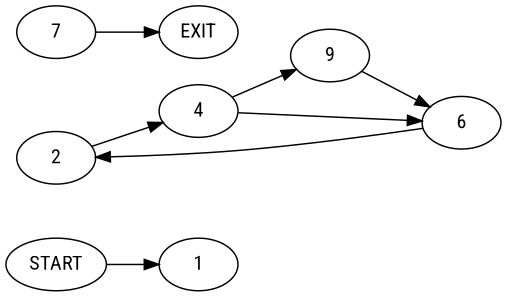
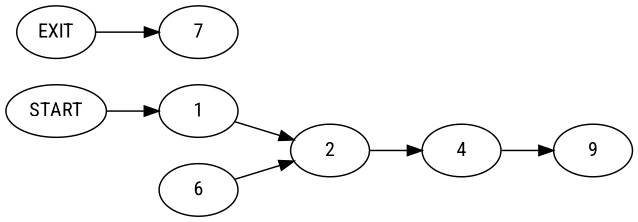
  digraph {
    fontname="Roboto Condensed"
    rankdir=LR
    node [fontname="Roboto Condensed"]
    edge [fontname="Roboto Condensed"]
    n1 [label=START]
    1
    2
    4
    n5 [label=9]
    6
    n7 [label=EXIT]
    7
    n1 -> 1
+   1 -> 2
    2 -> 4
    4 -> n5
-   4 -> 6
-   n5 -> 6
    6 -> 2
-   7 -> n7
+   n7 -> 7
  }
